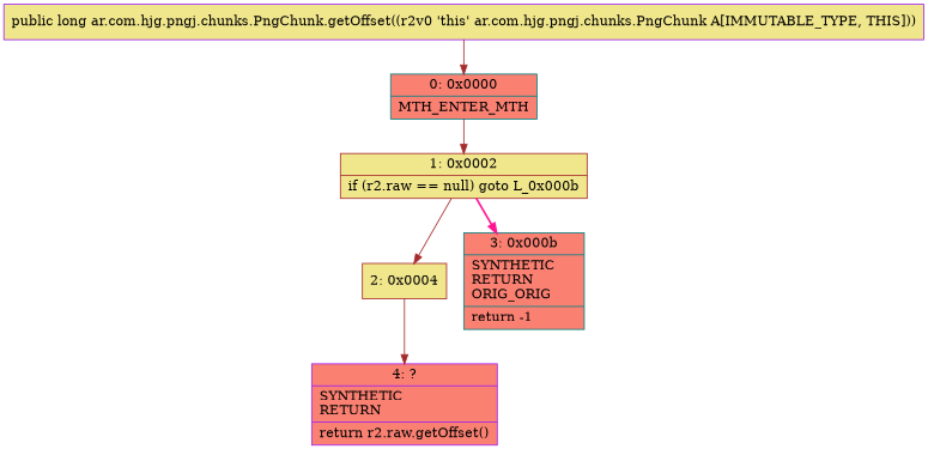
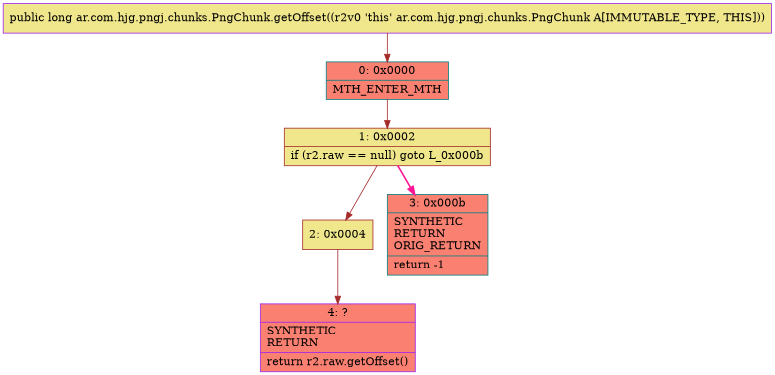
  digraph {
    node [color=teal fillcolor=salmon shape=record style=filled]
    edge [color=brown style=solid]
    n1 [label="{0\:\ 0x0000|MTH_ENTER_MTH\l}"]
    n2 [color=brown fillcolor=khaki label="{1\:\ 0x0002|if (r2.raw == null) goto L_0x000b\l}"]
    n3 [color=brown fillcolor=khaki label="{2\:\ 0x0004}"]
-   n4 [label="{3\:\ 0x000b|SYNTHETIC\lRETURN\lORIG_ORIG\l|return \-1\l}"]
+   n4 [label="{3\:\ 0x000b|SYNTHETIC\lRETURN\lORIG_RETURN\l|return \-1\l}"]
    n5 [color=purple label="{4\:\ ?|SYNTHETIC\lRETURN\l|return r2.raw.getOffset()\l}"]
    n6 [color=purple fillcolor=khaki label="{public long ar.com.hjg.pngj.chunks.PngChunk.getOffset((r2v0 'this' ar.com.hjg.pngj.chunks.PngChunk A[IMMUTABLE_TYPE, THIS])) }"]
    n1 -> n2
    n2 -> n3
    n2 -> n4 [color=deeppink style=bold]
    n3 -> n5
    n6 -> n1
  }
